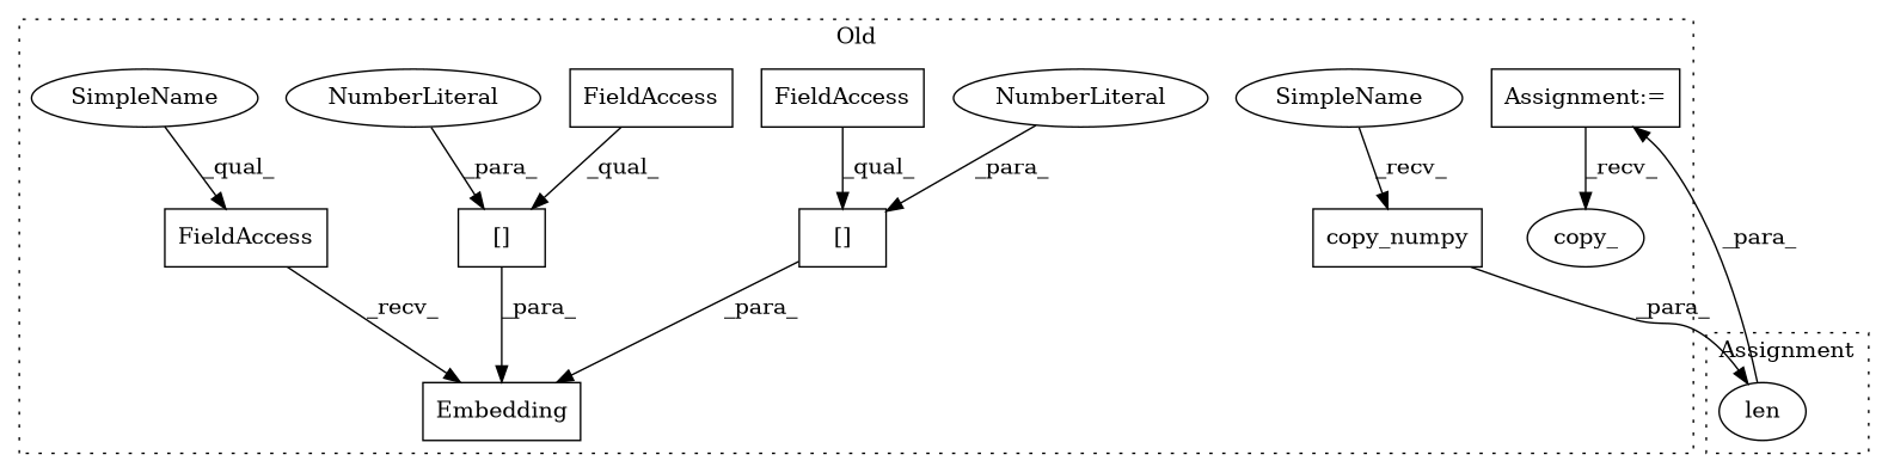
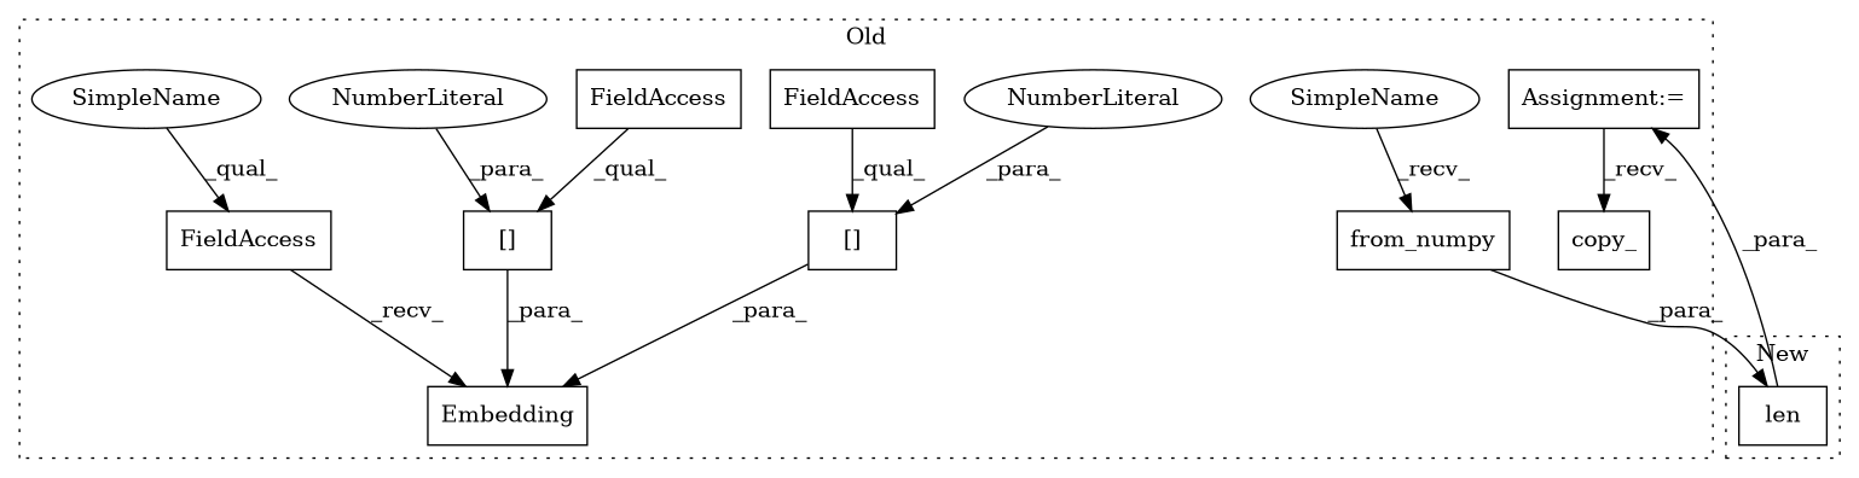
  digraph {
    node [a=32 l="10,1" s=3275 shape=box]
    n1 [label=Embedding s="3284,3319"]
    n2 [a=7 l=1 label="Assignment:=" s=3274]
    n3 [a=2 label="[]" s="3294,3305"]
    n4 [a=34 l=1 label=NumberLiteral s=3304 shape=ellipse]
    n5 [a=2 label="[]" s="3307,3318"]
    n6 [a=34 l=1 label=NumberLiteral s=3317 shape=ellipse]
    n7 [a=22 l=8 label=FieldAccess]
    n8 [a=22 l=9 label=FieldAccess s=3307]
    n9 [a=22 l=9 label=FieldAccess s=3294]
-   n10 [l="11,1" label=copy_numpy s="3363,3377"]
-   n11 [l="6,1" label=copy_ s="3351,3378" shape=ellipse]
+   n10 [l="11,1" label=from_numpy s="3363,3377"]
+   n11 [l="6,1" label=copy_ s="3351,3378"]
    n12 [a=42 l=5 label=SimpleName shape=ellipse]
    n13 [a=42 l=5 label=SimpleName s=3357 shape=ellipse]
-   n14 [l="4,1" label=len s="3171,3183" shape=ellipse]
+   n14 [l="4,1" label=len s="3171,3183"]
    subgraph cluster_1 {
      label=Old
      style=dotted
      n1
      n2
      n3
      n4
      n5
      n6
      n7
      n8
      n9
      n10
      n11
      n12
      n13
    }
    subgraph cluster_2 {
-     label=Assignment
+     label=New
      style=dotted
      n14
    }
    n2 -> n11 [label=_recv_]
    n3 -> n1 [label=_para_]
    n4 -> n3 [label=_para_]
    n5 -> n1 [label=_para_]
    n6 -> n5 [label=_para_]
    n7 -> n1 [label=_recv_]
    n8 -> n5 [label=_qual_]
    n9 -> n3 [label=_qual_]
    n10 -> n14 [label=_para_]
    n12 -> n7 [label=_qual_]
    n13 -> n10 [label=_recv_]
    n14 -> n2 [label=_para_]
  }
